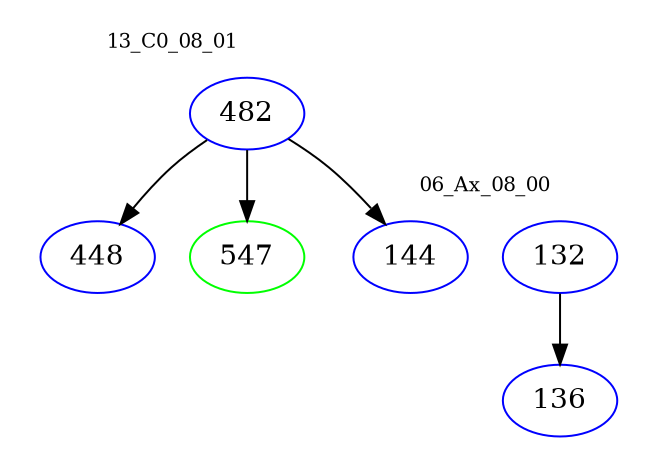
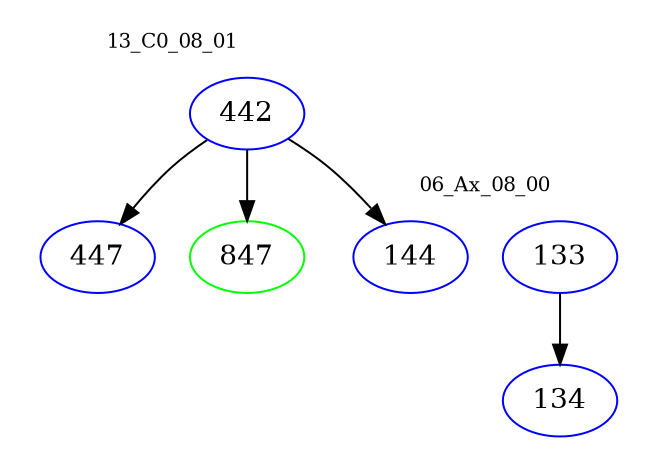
  digraph {
    node [color=blue]
    edge [color=black]
-   n1 [label=132]
+   n1 [label=133]
    n2 [label=144]
-   n3 [label=136]
-   n4 [label=482]
-   n5 [label=448]
-   n6 [color=green label=547]
+   n3 [label=134]
+   n4 [label=442]
+   n5 [label=447]
+   n6 [color=green label=847]
    subgraph cluster_1 {
      color=white
      fontsize=10
      label="06_Ax_08_00"
      n1
      n2
      n3
    }
    subgraph cluster_2 {
      color=white
      fontsize=10
      label="13_C0_08_01"
      n4
      n5
      n6
    }
    n1 -> n3
    n4 -> n2
    n4 -> n5
    n4 -> n6
  }
